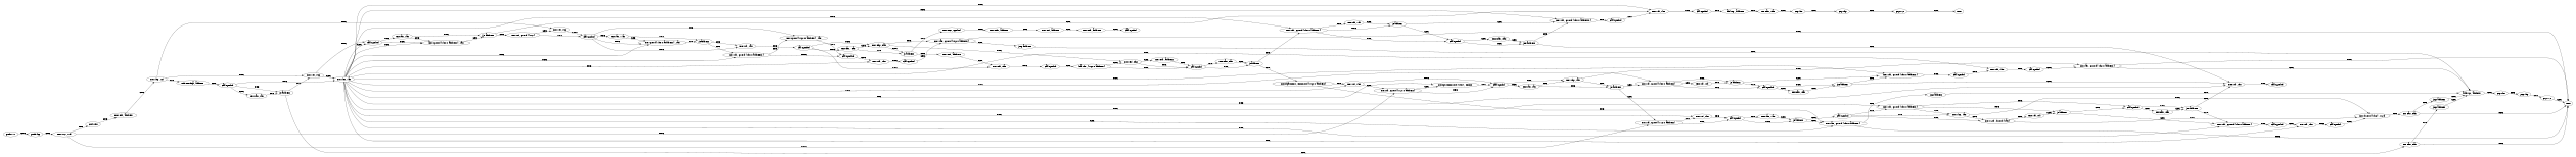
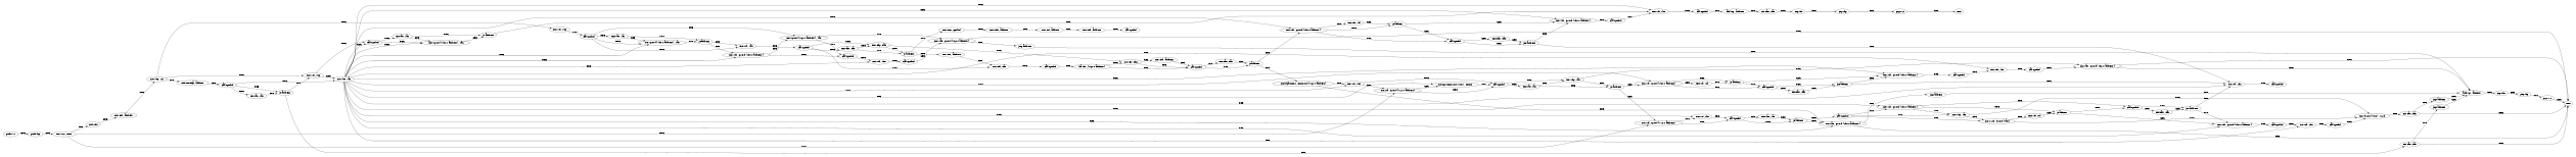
  digraph {
    rankdir=LR
    n1 [label="push r11"]
    n2 [label="push rbp"]
-   n3 [label="mov r12 , rdi"]
+   n3 [label="mov r12 , xmm"]
    n4 [label="push rbx"]
    n5 [label="mov rdi , qword [ r12 + address ]"]
    n6 [label="mov rdi , qword [ r12 + address ]"]
    n7 [label="mov edi , address"]
-   n8 [label="mov rsi , qword [ r12 ]"]
    n9 [label="mov rdi , rbp"]
    n10 [label="call symbol"]
    n11 [label="movups xmmword [ rbx ] , xmm0"]
    n12 [label="call symbol"]
    n13 [label="mov rsi , rbx"]
    n14 [label="call symbol"]
    n15 [label="mov rbp , rsi"]
    n16 [label="sub movdqa , address"]
    n17 [label="mov rdi , rbp"]
    n18 [label="call symbol"]
    n19 [label="mov rbx , rax"]
    n20 [label="call symbol"]
    n21 [label="test rax , rax"]
    n22 [label="je address"]
    n23 [label="xor eax , eax"]
    n24 [label="mov qword [ rbx + address ] , rax"]
    n25 [label="mov rdi , rbx"]
    n26 [label="mov qword [ rbx + address ] , rax"]
    n27 [label="mov rdi , qword [ rbx + address ]"]
    n28 [label="mov rdi , rbx"]
    n29 [label="mov rdi , qword [ rbx + address ]"]
    n30 [label="mov rdi , qword [ rbx + address ]"]
    n31 [label="mov rsi , rbx"]
    n32 [label="mov rdi , qword [ rbx + address ]"]
    n33 [label="mov rdi , rbx"]
    n34 [label="mov rax , qword [ rbx + address ]"]
    n35 [label="mov rdi , qword [ rbx + address ]"]
    n36 [label="mov rdi , qword [ rbx + address ]"]
    n37 [label="mov rdi , qword [ rbx + address ]"]
    n38 [label="mov rdi , rbx"]
    n39 [label="mov rdi , rbx"]
    n40 [label="jmp address"]
    n41 [label=retn]
    n42 [label="add rsp , address"]
    n43 [label="test rax , rax"]
    n44 [label="pop rbx"]
    n45 [label="pop rbp"]
    n46 [label="je address"]
    n47 [label="call symbol"]
    n48 [label="je address"]
    n49 [label="mov qword [ rsp + address ] , rax"]
    n50 [label="call symbol"]
    n51 [label="call symbol"]
    n52 [label="test rdi , rdi"]
    n53 [label="je address"]
    n54 [label="call symbol"]
    n55 [label="call symbol"]
    n56 [label="test rdi , rdi"]
    n57 [label="je address"]
    n58 [label="call symbol"]
    n59 [label="call symbol"]
    n60 [label="jmp address"]
    n61 [label="call symbol"]
    n62 [label="mov rbp , rax"]
    n63 [label="je address"]
    n64 [label="call symbol"]
    n65 [label="call symbol"]
    n66 [label="call symbol"]
    n67 [label="call symbol"]
    n68 [label="add rsp , address"]
    n69 [label="test rax , rax"]
    n70 [label="mov rdi , rax"]
    n71 [label="pop r12"]
    n72 [label="xor eax , eax"]
    n73 [label="pop rbx"]
    n74 [label="pop rbp"]
    n75 [label="pop r12"]
    n76 [label=retn]
    n77 [label="call symbol"]
    n78 [label="mov rax , qword [ rsp + address ]"]
    n79 [label="test eax , eax"]
    n80 [label="mov ebp , eax"]
    n81 [label="mov edi , eax"]
    n82 [label="jmp address"]
    n83 [label="js address"]
    n84 [label="mov esi , ebp"]
    n85 [label="call symbol"]
    n86 [label="mov ecx , symbol"]
    n87 [label="mov esi , address"]
    n88 [label="call symbol"]
    n89 [label="mov edi , address"]
    n90 [label="mov edx , address"]
    n91 [label="mov esi , address"]
    n92 [label="mov edi , address"]
    n93 [label="call symbol"]
    n94 [label="lea rdx , [ rsp + address ]"]
    n95 [label="test eax , eax"]
    n96 [label="js address"]
    n97 [label="movdqa xmm0 , xmmword [ rsp + address ]"]
    n98 [label="test eax , eax"]
    n99 [label="jne address"]
    n100 [label="test rax , rax"]
    n101 [label="mov rbp , rax"]
    n102 [label="je address"]
    n103 [label="mov rax , qword [ rbp + address ]"]
    n104 [label="test rax , rax"]
    n105 [label="je address"]
    n106 [label="test eax , eax"]
    n107 [label="jne address"]
    n108 [label="call symbol"]
    n109 [label="mov r12d , dword [ rax ]"]
    n110 [label="mov dword [ rbp ] , r12d"]
    n111 [label="test rdi , rdi"]
    n112 [label="test eax , eax"]
    n113 [label="jne address"]
    n114 [label="xor eax , eax"]
    n115 [label="jmp address"]
    n1 -> n2 [label=CFG]
    n2 -> n3 [label=CFG]
    n3 -> n4 [label=CFG]
    n3 -> n5 [label=DFG]
    n3 -> n6 [label=DFG]
    n4 -> n7 [label=CFG]
    n5 -> n11 [label=CFG]
    n5 -> n12 [label=DFG]
    n6 -> n13 [label=CFG]
    n6 -> n14 [label=DFG]
    n7 -> n15 [label=CFG]
-   n8 -> n9 [label=CFG]
-   n8 -> n10 [label=DFG]
    n9 -> n10 [label=DFG]
    n10 -> n26 [label=DFG]
    n10 -> n49 [label=DFG]
    n10 -> n69 [label=DFG]
    n10 -> n70 [label=DFG]
    n11 -> n12 [label=CFG]
    n12 -> n100 [label=DFG]
    n12 -> n101 [label=DFG]
    n13 -> n14 [label=DFG]
    n14 -> n104 [label=CFG]
    n14 -> n105 [label=DFG]
    n15 -> n9 [label=DFG]
    n15 -> n16 [label=CFG]
    n15 -> n17 [label=DFG]
    n16 -> n18 [label=CFG]
    n17 -> n19 [label=CFG]
    n17 -> n20 [label=DFG]
    n18 -> n19 [label=DFG]
    n18 -> n21 [label=CFG]
    n18 -> n22 [label=DFG]
    n19 -> n11 [label=DFG]
    n19 -> n13 [label=DFG]
    n19 -> n20 [label=CFG]
    n19 -> n24 [label=DFG]
    n19 -> n25 [label=DFG]
    n19 -> n26 [label=DFG]
    n19 -> n27 [label=DFG]
    n19 -> n28 [label=DFG]
    n19 -> n29 [label=DFG]
    n19 -> n30 [label=DFG]
    n19 -> n31 [label=DFG]
    n19 -> n32 [label=DFG]
    n19 -> n33 [label=DFG]
    n19 -> n34 [label=CFG]
    n19 -> n35 [label=DFG]
    n19 -> n36 [label=DFG]
    n19 -> n37 [label=DFG]
    n19 -> n38 [label=DFG]
    n19 -> n39 [label=DFG]
    n20 -> n24 [label=DFG]
    n20 -> n43 [label=DFG]
    n21 -> n22 [label=CFG]
    n22 -> n17 [label=CFG]
    n22 -> n23 [label=CFG]
    n23 -> n40 [label=CFG]
    n23 -> n41 [label=DFG]
    n24 -> n46 [label=CFG]
    n25 -> n47 [label=DFG]
    n26 -> n48 [label=CFG]
    n27 -> n49 [label=CFG]
    n27 -> n50 [label=DFG]
    n28 -> n51 [label=DFG]
    n29 -> n52 [label=CFG]
    n29 -> n53 [label=DFG]
    n29 -> n54 [label=DFG]
    n30 -> n55 [label=DFG]
    n31 -> n5 [label=CFG]
    n31 -> n12 [label=DFG]
    n32 -> n56 [label=CFG]
    n32 -> n57 [label=DFG]
    n32 -> n58 [label=DFG]
    n33 -> n59 [label=DFG]
    n34 -> n41 [label=DFG]
    n34 -> n60 [label=CFG]
    n35 -> n61 [label=DFG]
    n36 -> n62 [label=CFG]
    n36 -> n63 [label=DFG]
    n36 -> n64 [label=DFG]
    n37 -> n65 [label=DFG]
    n38 -> n66 [label=DFG]
    n39 -> n67 [label=DFG]
    n40 -> n42 [label=CFG]
    n42 -> n44 [label=CFG]
    n43 -> n24 [label=CFG]
    n43 -> n46 [label=DFG]
    n44 -> n45 [label=CFG]
    n45 -> n71 [label=CFG]
-   n46 -> n8 [label=CFG]
    n46 -> n25 [label=CFG]
    n47 -> n68 [label=CFG]
    n48 -> n27 [label=CFG]
    n48 -> n70 [label=CFG]
    n49 -> n50 [label=CFG]
-   n80 -> n78 [label=DFG]
+   n49 -> n78 [label=DFG]
    n50 -> n28 [label=CFG]
    n51 -> n78 [label=CFG]
    n52 -> n53 [label=CFG]
    n53 -> n30 [label=CFG]
    n53 -> n54 [label=CFG]
    n54 -> n98 [label=CFG]
    n54 -> n99 [label=DFG]
    n55 -> n25 [label=CFG]
    n56 -> n57 [label=CFG]
    n57 -> n35 [label=CFG]
    n57 -> n58 [label=CFG]
    n58 -> n106 [label=CFG]
    n58 -> n107 [label=DFG]
    n60 -> n42 [label=CFG]
    n61 -> n38 [label=CFG]
    n62 -> n109 [label=CFG]
    n62 -> n110 [label=DFG]
    n63 -> n37 [label=CFG]
    n63 -> n64 [label=CFG]
    n64 -> n112 [label=CFG]
    n64 -> n113 [label=DFG]
    n65 -> n39 [label=CFG]
    n66 -> n103 [label=CFG]
    n67 -> n110 [label=CFG]
    n68 -> n72 [label=CFG]
    n69 -> n26 [label=CFG]
    n69 -> n48 [label=DFG]
    n70 -> n77 [label=DFG]
    n71 -> n41 [label=CFG]
    n72 -> n73 [label=CFG]
    n73 -> n74 [label=CFG]
    n74 -> n75 [label=CFG]
    n75 -> n76 [label=CFG]
    n77 -> n79 [label=DFG]
    n77 -> n80 [label=DFG]
    n77 -> n81 [label=DFG]
    n78 -> n41 [label=DFG]
    n78 -> n82 [label=CFG]
    n79 -> n80 [label=CFG]
    n79 -> n83 [label=DFG]
    n80 -> n83 [label=CFG]
    n80 -> n84 [label=DFG]
    n81 -> n85 [label=DFG]
    n82 -> n42 [label=CFG]
    n83 -> n86 [label=CFG]
    n83 -> n87 [label=CFG]
    n84 -> n88 [label=DFG]
    n84 -> n89 [label=CFG]
    n85 -> n94 [label=CFG]
    n86 -> n90 [label=DFG]
    n87 -> n81 [label=CFG]
    n88 -> n95 [label=CFG]
    n88 -> n96 [label=DFG]
    n89 -> n88 [label=CFG]
    n90 -> n91 [label=CFG]
    n91 -> n92 [label=CFG]
    n92 -> n93 [label=CFG]
    n94 -> n84 [label=CFG]
    n94 -> n88 [label=DFG]
    n95 -> n96 [label=CFG]
    n96 -> n29 [label=CFG]
    n96 -> n97 [label=CFG]
    n97 -> n31 [label=CFG]
    n97 -> n34 [label=DFG]
    n98 -> n99 [label=CFG]
    n99 -> n30 [label=CFG]
    n99 -> n33 [label=CFG]
    n100 -> n101 [label=CFG]
    n100 -> n102 [label=DFG]
    n101 -> n102 [label=CFG]
    n101 -> n103 [label=DFG]
    n102 -> n6 [label=CFG]
    n102 -> n32 [label=CFG]
    n103 -> n41 [label=DFG]
    n103 -> n42 [label=CFG]
    n104 -> n105 [label=CFG]
    n105 -> n34 [label=CFG]
    n105 -> n108 [label=CFG]
    n106 -> n107 [label=CFG]
    n107 -> n33 [label=CFG]
    n107 -> n35 [label=CFG]
    n108 -> n36 [label=CFG]
    n108 -> n62 [label=DFG]
    n108 -> n109 [label=DFG]
    n109 -> n110 [label=DFG]
    n109 -> n111 [label=CFG]
    n110 -> n114 [label=CFG]
    n111 -> n63 [label=CFG]
    n112 -> n113 [label=CFG]
    n113 -> n33 [label=CFG]
    n113 -> n37 [label=CFG]
    n114 -> n41 [label=DFG]
    n114 -> n115 [label=CFG]
    n115 -> n42 [label=CFG]
  }
